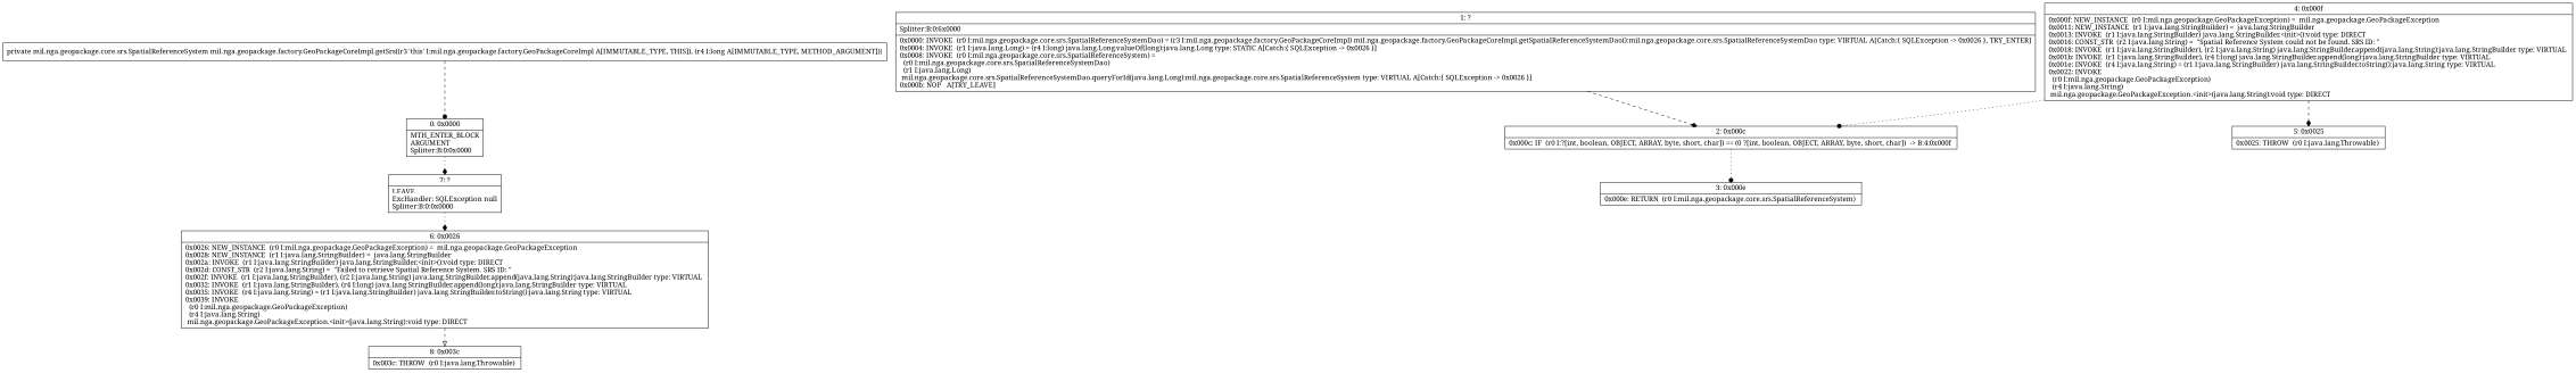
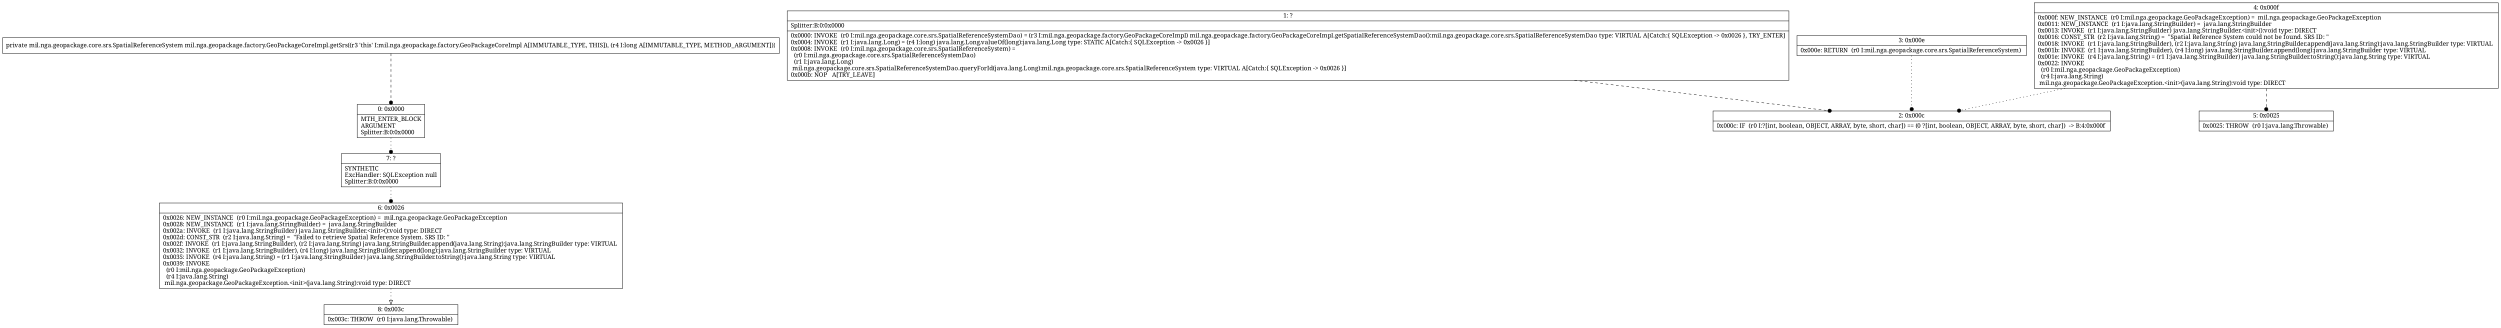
  digraph {
    fontname="Noto Serif"
    node [fontname="Noto Serif" shape=record]
    edge [arrowhead=dot fontname="Noto Serif" style=dotted]
    n1 [label="{0\:\ 0x0000|MTH_ENTER_BLOCK\lARGUMENT\lSplitter:B:0:0x0000\l}"]
-   n2 [label="{7\:\ ?|LEAVE\lExcHandler: SQLException null\lSplitter:B:0:0x0000\l}"]
-   n3 [label="{1\:\ ?|Splitter:B:0:6x0000\l|0x0000: INVOKE  (r0 I:mil.nga.geopackage.core.srs.SpatialReferenceSystemDao) = (r3 I:mil.nga.geopackage.factory.GeoPackageCoreImpl) mil.nga.geopackage.factory.GeoPackageCoreImpl.getSpatialReferenceSystemDao():mil.nga.geopackage.core.srs.SpatialReferenceSystemDao type: VIRTUAL A[Catch:\{ SQLException \-\> 0x0026 \}, TRY_ENTER]\l0x0004: INVOKE  (r1 I:java.lang.Long) = (r4 I:long) java.lang.Long.valueOf(long):java.lang.Long type: STATIC A[Catch:\{ SQLException \-\> 0x0026 \}]\l0x0008: INVOKE  (r0 I:mil.nga.geopackage.core.srs.SpatialReferenceSystem) = \l  (r0 I:mil.nga.geopackage.core.srs.SpatialReferenceSystemDao)\l  (r1 I:java.lang.Long)\l mil.nga.geopackage.core.srs.SpatialReferenceSystemDao.queryForId(java.lang.Long):mil.nga.geopackage.core.srs.SpatialReferenceSystem type: VIRTUAL A[Catch:\{ SQLException \-\> 0x0026 \}]\l0x000b: NOP   A[TRY_LEAVE]\l}"]
+   n2 [label="{7\:\ ?|SYNTHETIC\lExcHandler: SQLException null\lSplitter:B:0:0x0000\l}"]
+   n3 [label="{1\:\ ?|Splitter:B:0:0x0000\l|0x0000: INVOKE  (r0 I:mil.nga.geopackage.core.srs.SpatialReferenceSystemDao) = (r3 I:mil.nga.geopackage.factory.GeoPackageCoreImpl) mil.nga.geopackage.factory.GeoPackageCoreImpl.getSpatialReferenceSystemDao():mil.nga.geopackage.core.srs.SpatialReferenceSystemDao type: VIRTUAL A[Catch:\{ SQLException \-\> 0x0026 \}, TRY_ENTER]\l0x0004: INVOKE  (r1 I:java.lang.Long) = (r4 I:long) java.lang.Long.valueOf(long):java.lang.Long type: STATIC A[Catch:\{ SQLException \-\> 0x0026 \}]\l0x0008: INVOKE  (r0 I:mil.nga.geopackage.core.srs.SpatialReferenceSystem) = \l  (r0 I:mil.nga.geopackage.core.srs.SpatialReferenceSystemDao)\l  (r1 I:java.lang.Long)\l mil.nga.geopackage.core.srs.SpatialReferenceSystemDao.queryForId(java.lang.Long):mil.nga.geopackage.core.srs.SpatialReferenceSystem type: VIRTUAL A[Catch:\{ SQLException \-\> 0x0026 \}]\l0x000b: NOP   A[TRY_LEAVE]\l}"]
    n4 [label="{2\:\ 0x000c|0x000c: IF  (r0 I:?[int, boolean, OBJECT, ARRAY, byte, short, char]) == (0 ?[int, boolean, OBJECT, ARRAY, byte, short, char])  \-\> B:4:0x000f \l}"]
    n5 [label="{6\:\ 0x0026|0x0026: NEW_INSTANCE  (r0 I:mil.nga.geopackage.GeoPackageException) =  mil.nga.geopackage.GeoPackageException \l0x0028: NEW_INSTANCE  (r1 I:java.lang.StringBuilder) =  java.lang.StringBuilder \l0x002a: INVOKE  (r1 I:java.lang.StringBuilder) java.lang.StringBuilder.\<init\>():void type: DIRECT \l0x002d: CONST_STR  (r2 I:java.lang.String) =  \"Failed to retrieve Spatial Reference System. SRS ID: \" \l0x002f: INVOKE  (r1 I:java.lang.StringBuilder), (r2 I:java.lang.String) java.lang.StringBuilder.append(java.lang.String):java.lang.StringBuilder type: VIRTUAL \l0x0032: INVOKE  (r1 I:java.lang.StringBuilder), (r4 I:long) java.lang.StringBuilder.append(long):java.lang.StringBuilder type: VIRTUAL \l0x0035: INVOKE  (r4 I:java.lang.String) = (r1 I:java.lang.StringBuilder) java.lang.StringBuilder.toString():java.lang.String type: VIRTUAL \l0x0039: INVOKE  \l  (r0 I:mil.nga.geopackage.GeoPackageException)\l  (r4 I:java.lang.String)\l mil.nga.geopackage.GeoPackageException.\<init\>(java.lang.String):void type: DIRECT \l}"]
    n6 [label="{3\:\ 0x000e|0x000e: RETURN  (r0 I:mil.nga.geopackage.core.srs.SpatialReferenceSystem) \l}"]
    n7 [label="{4\:\ 0x000f|0x000f: NEW_INSTANCE  (r0 I:mil.nga.geopackage.GeoPackageException) =  mil.nga.geopackage.GeoPackageException \l0x0011: NEW_INSTANCE  (r1 I:java.lang.StringBuilder) =  java.lang.StringBuilder \l0x0013: INVOKE  (r1 I:java.lang.StringBuilder) java.lang.StringBuilder.\<init\>():void type: DIRECT \l0x0016: CONST_STR  (r2 I:java.lang.String) =  \"Spatial Reference System could not be found. SRS ID: \" \l0x0018: INVOKE  (r1 I:java.lang.StringBuilder), (r2 I:java.lang.String) java.lang.StringBuilder.append(java.lang.String):java.lang.StringBuilder type: VIRTUAL \l0x001b: INVOKE  (r1 I:java.lang.StringBuilder), (r4 I:long) java.lang.StringBuilder.append(long):java.lang.StringBuilder type: VIRTUAL \l0x001e: INVOKE  (r4 I:java.lang.String) = (r1 I:java.lang.StringBuilder) java.lang.StringBuilder.toString():java.lang.String type: VIRTUAL \l0x0022: INVOKE  \l  (r0 I:mil.nga.geopackage.GeoPackageException)\l  (r4 I:java.lang.String)\l mil.nga.geopackage.GeoPackageException.\<init\>(java.lang.String):void type: DIRECT \l}"]
    n8 [label="{5\:\ 0x0025|0x0025: THROW  (r0 I:java.lang.Throwable) \l}"]
    n9 [label="{8\:\ 0x003c|0x003c: THROW  (r0 I:java.lang.Throwable) \l}"]
    n10 [label="{private mil.nga.geopackage.core.srs.SpatialReferenceSystem mil.nga.geopackage.factory.GeoPackageCoreImpl.getSrs((r3 'this' I:mil.nga.geopackage.factory.GeoPackageCoreImpl A[IMMUTABLE_TYPE, THIS]), (r4 I:long A[IMMUTABLE_TYPE, METHOD_ARGUMENT])) }"]
-   n1 -> n2 [arrowhead=diamond]
-   n2 -> n5 [arrowhead=diamond]
-   n3 -> n4 [arrowhead=diamond style=dashed]
-   n4 -> n6
-   n5 -> n9 [arrowhead=onormal style=dashed]
+   n1 -> n2
+   n2 -> n5
+   n3 -> n4 [style=dashed]
+   n6 -> n4
+   n5 -> n9 [arrowhead=onormal]
    n7 -> n4
-   n7 -> n8 [arrowhead=diamond style=dashed]
+   n7 -> n8 [style=dashed]
    n10 -> n1 [style=dashed]
  }
